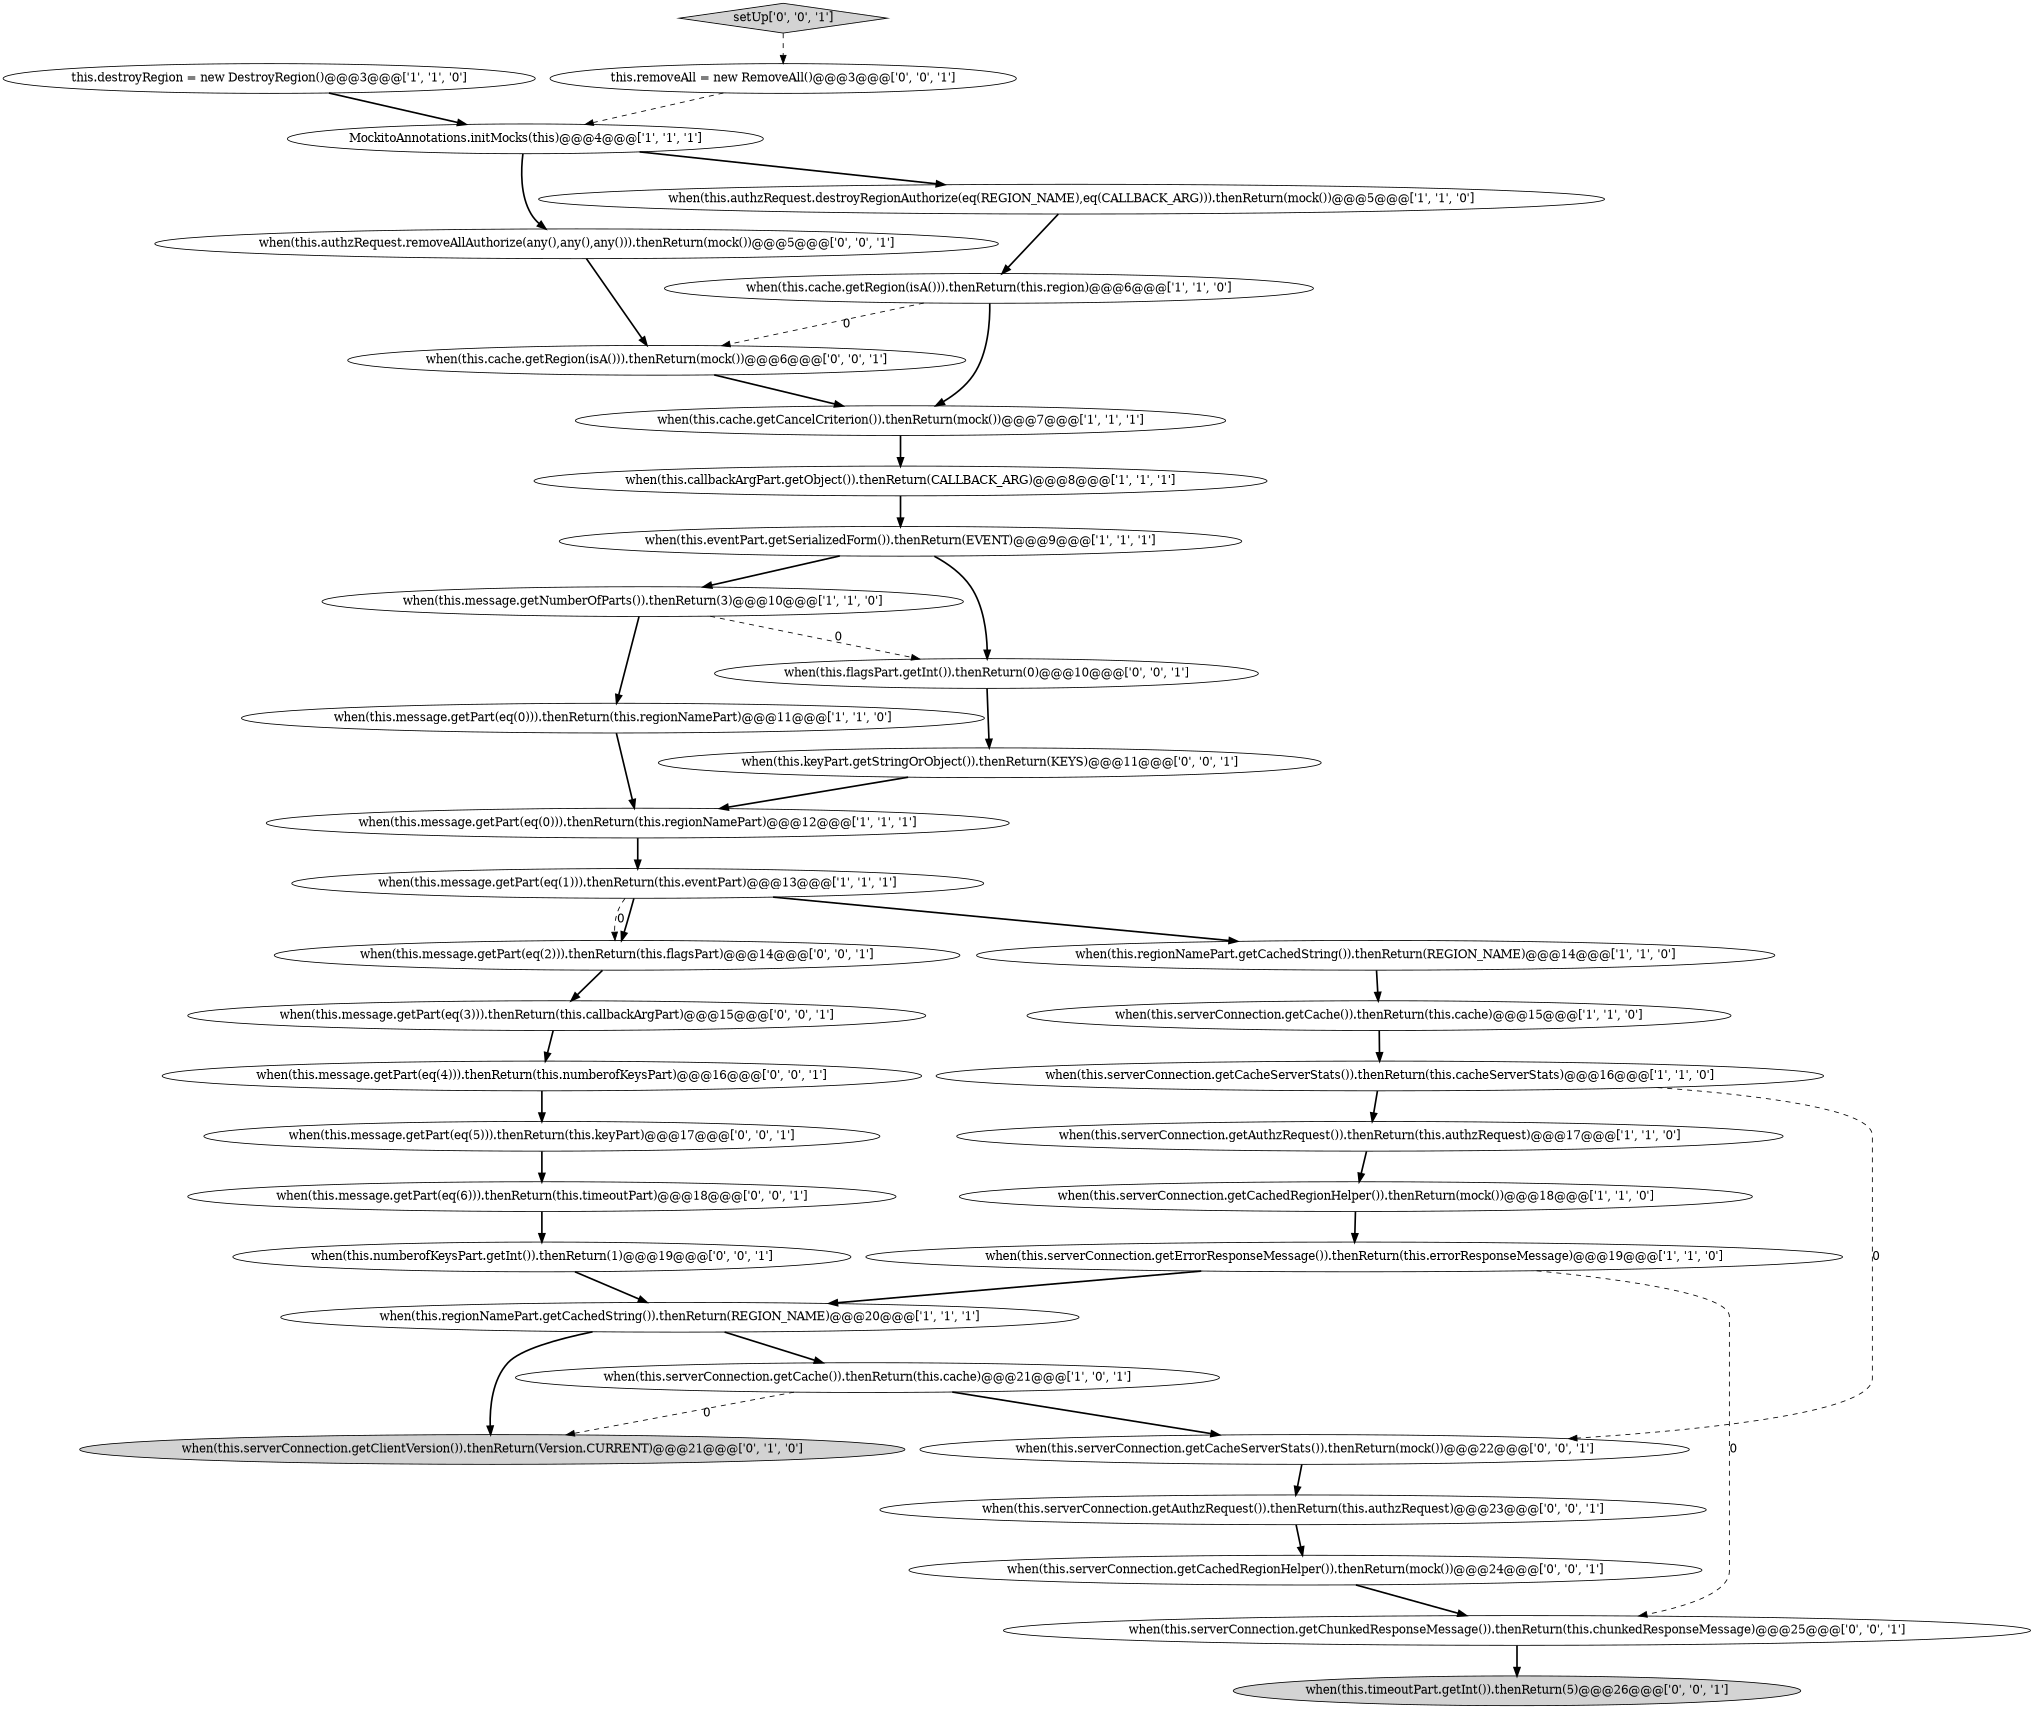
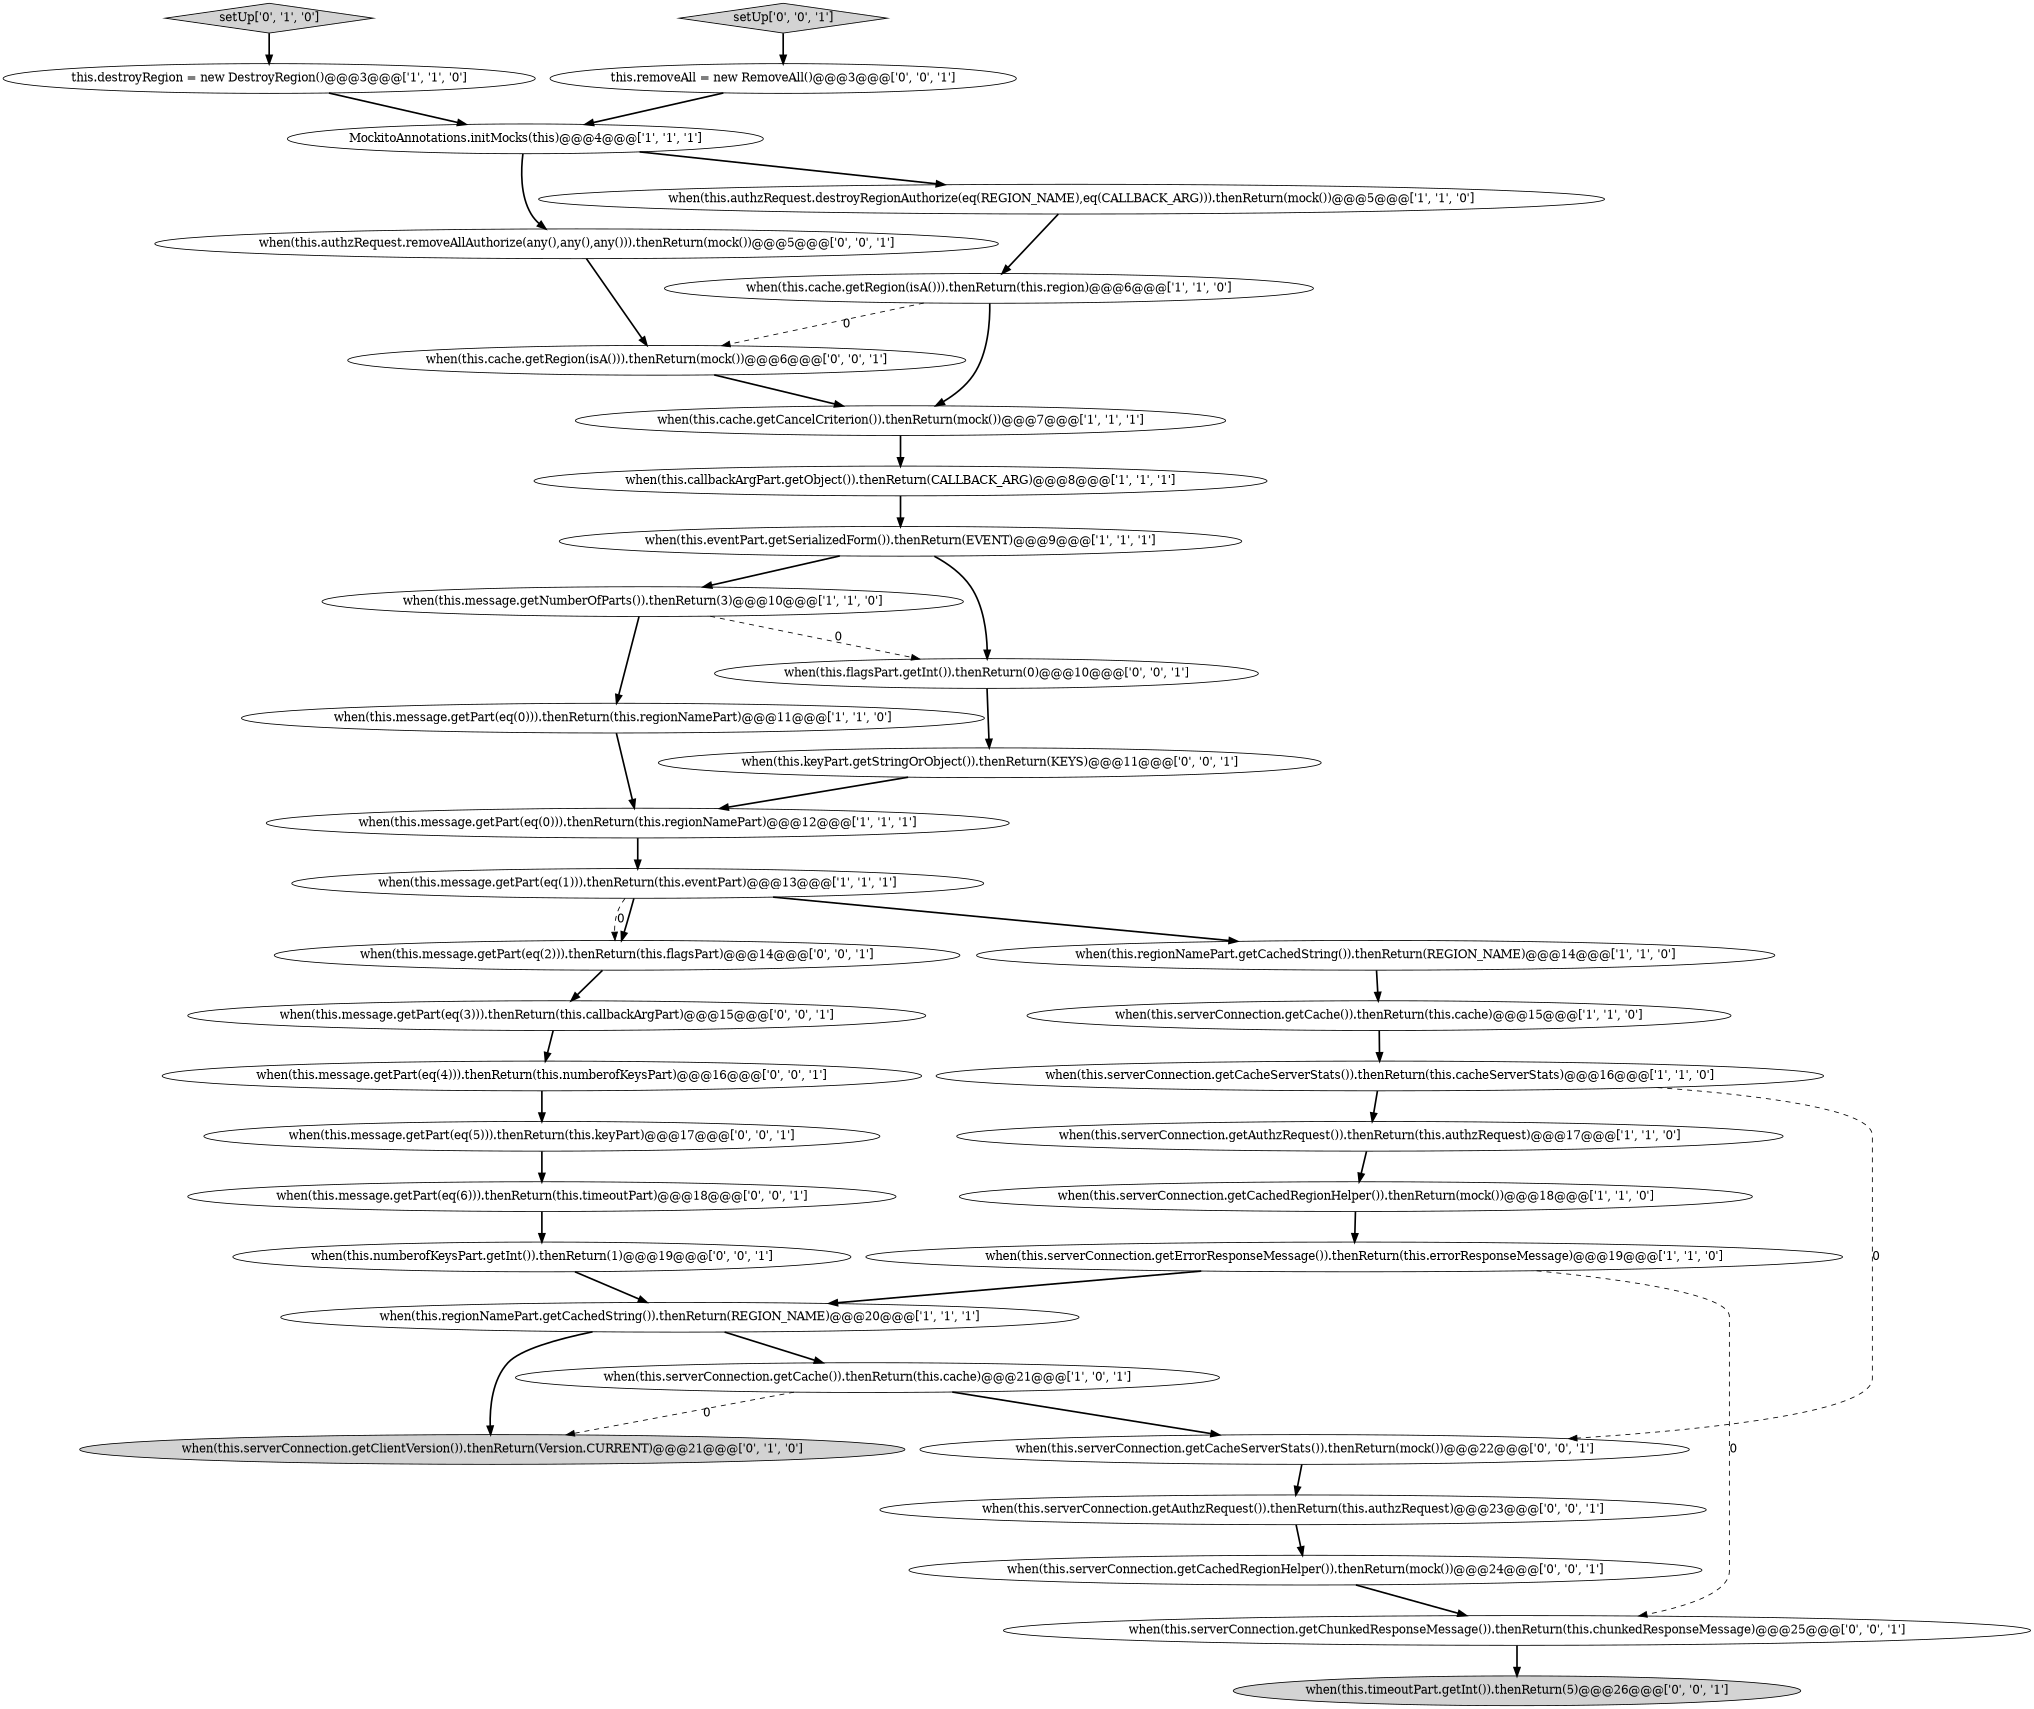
  digraph {
    node [fillcolor=white shape=ellipse style=filled]
    edge [style=bold]
    n1 [label="when(this.regionNamePart.getCachedString()).thenReturn(REGION_NAME)@@@14@@@['1', '1', '0']"]
    n2 [label="when(this.serverConnection.getCache()).thenReturn(this.cache)@@@15@@@['1', '1', '0']"]
    n3 [label="when(this.serverConnection.getCacheServerStats()).thenReturn(this.cacheServerStats)@@@16@@@['1', '1', '0']"]
    n4 [label="when(this.numberofKeysPart.getInt()).thenReturn(1)@@@19@@@['0', '0', '1']"]
    n5 [label="when(this.regionNamePart.getCachedString()).thenReturn(REGION_NAME)@@@20@@@['1', '1', '1']"]
    n6 [fillcolor=lightgray label="when(this.serverConnection.getClientVersion()).thenReturn(Version.CURRENT)@@@21@@@['0', '1', '0']"]
    n7 [label="when(this.serverConnection.getCache()).thenReturn(this.cache)@@@21@@@['1', '0', '1']"]
+   n8 [fillcolor=lightgray label="setUp['0', '1', '0']" shape=diamond]
    n9 [label="this.destroyRegion = new DestroyRegion()@@@3@@@['1', '1', '0']"]
    n10 [label="MockitoAnnotations.initMocks(this)@@@4@@@['1', '1', '1']"]
    n11 [label="when(this.serverConnection.getAuthzRequest()).thenReturn(this.authzRequest)@@@17@@@['1', '1', '0']"]
    n12 [label="when(this.serverConnection.getCacheServerStats()).thenReturn(mock())@@@22@@@['0', '0', '1']"]
    n13 [label="when(this.serverConnection.getCachedRegionHelper()).thenReturn(mock())@@@18@@@['1', '1', '0']"]
    n14 [label="when(this.serverConnection.getAuthzRequest()).thenReturn(this.authzRequest)@@@23@@@['0', '0', '1']"]
    n15 [fillcolor=lightgray label="when(this.timeoutPart.getInt()).thenReturn(5)@@@26@@@['0', '0', '1']"]
    n16 [label="when(this.message.getPart(eq(3))).thenReturn(this.callbackArgPart)@@@15@@@['0', '0', '1']"]
    n17 [label="when(this.message.getPart(eq(4))).thenReturn(this.numberofKeysPart)@@@16@@@['0', '0', '1']"]
    n18 [label="when(this.message.getPart(eq(5))).thenReturn(this.keyPart)@@@17@@@['0', '0', '1']"]
    n19 [label="when(this.message.getPart(eq(6))).thenReturn(this.timeoutPart)@@@18@@@['0', '0', '1']"]
    n20 [label="when(this.serverConnection.getChunkedResponseMessage()).thenReturn(this.chunkedResponseMessage)@@@25@@@['0', '0', '1']"]
    n21 [label="when(this.serverConnection.getErrorResponseMessage()).thenReturn(this.errorResponseMessage)@@@19@@@['1', '1', '0']"]
    n22 [label="when(this.authzRequest.removeAllAuthorize(any(),any(),any())).thenReturn(mock())@@@5@@@['0', '0', '1']"]
    n23 [label="when(this.cache.getRegion(isA())).thenReturn(mock())@@@6@@@['0', '0', '1']"]
    n24 [label="when(this.cache.getCancelCriterion()).thenReturn(mock())@@@7@@@['1', '1', '1']"]
    n25 [label="when(this.message.getPart(eq(2))).thenReturn(this.flagsPart)@@@14@@@['0', '0', '1']"]
    n26 [label="when(this.eventPart.getSerializedForm()).thenReturn(EVENT)@@@9@@@['1', '1', '1']"]
    n27 [label="when(this.message.getNumberOfParts()).thenReturn(3)@@@10@@@['1', '1', '0']"]
    n28 [label="when(this.flagsPart.getInt()).thenReturn(0)@@@10@@@['0', '0', '1']"]
    n29 [label="when(this.message.getPart(eq(0))).thenReturn(this.regionNamePart)@@@11@@@['1', '1', '0']"]
    n30 [label="when(this.keyPart.getStringOrObject()).thenReturn(KEYS)@@@11@@@['0', '0', '1']"]
    n31 [label="when(this.serverConnection.getCachedRegionHelper()).thenReturn(mock())@@@24@@@['0', '0', '1']"]
    n32 [label="when(this.callbackArgPart.getObject()).thenReturn(CALLBACK_ARG)@@@8@@@['1', '1', '1']"]
    n33 [label="when(this.cache.getRegion(isA())).thenReturn(this.region)@@@6@@@['1', '1', '0']"]
    n34 [label="when(this.message.getPart(eq(0))).thenReturn(this.regionNamePart)@@@12@@@['1', '1', '1']"]
    n35 [label="when(this.message.getPart(eq(1))).thenReturn(this.eventPart)@@@13@@@['1', '1', '1']"]
    n36 [fillcolor=lightgray label="setUp['0', '0', '1']" shape=diamond]
    n37 [label="this.removeAll = new RemoveAll()@@@3@@@['0', '0', '1']"]
    n38 [label="when(this.authzRequest.destroyRegionAuthorize(eq(REGION_NAME),eq(CALLBACK_ARG))).thenReturn(mock())@@@5@@@['1', '1', '0']"]
    n1 -> n2
    n2 -> n3
    n3 -> n11
    n3 -> n12 [label=0 style=dashed]
    n4 -> n5
    n5 -> n6
    n5 -> n7
    n7 -> n6 [label=0 style=dashed]
    n7 -> n12
+   n8 -> n9
    n9 -> n10
    n10 -> n22
    n10 -> n38
    n11 -> n13
    n12 -> n14
    n13 -> n21
    n14 -> n31
    n16 -> n17
    n17 -> n18
    n18 -> n19
    n19 -> n4
    n20 -> n15
    n21 -> n5
    n21 -> n20 [label=0 style=dashed]
    n22 -> n23
    n23 -> n24
    n24 -> n32
    n25 -> n16
    n26 -> n27
    n26 -> n28
    n27 -> n28 [label=0 style=dashed]
    n27 -> n29
    n28 -> n30
    n29 -> n34
    n30 -> n34
    n31 -> n20
    n32 -> n26
    n33 -> n23 [label=0 style=dashed]
    n33 -> n24
    n34 -> n35
    n35 -> n1
    n35 -> n25
    n35 -> n25 [label=0 style=dashed]
-   n36 -> n37 [style=dashed]
-   n37 -> n10 [style=dashed]
+   n36 -> n37
+   n37 -> n10
    n38 -> n33
  }
